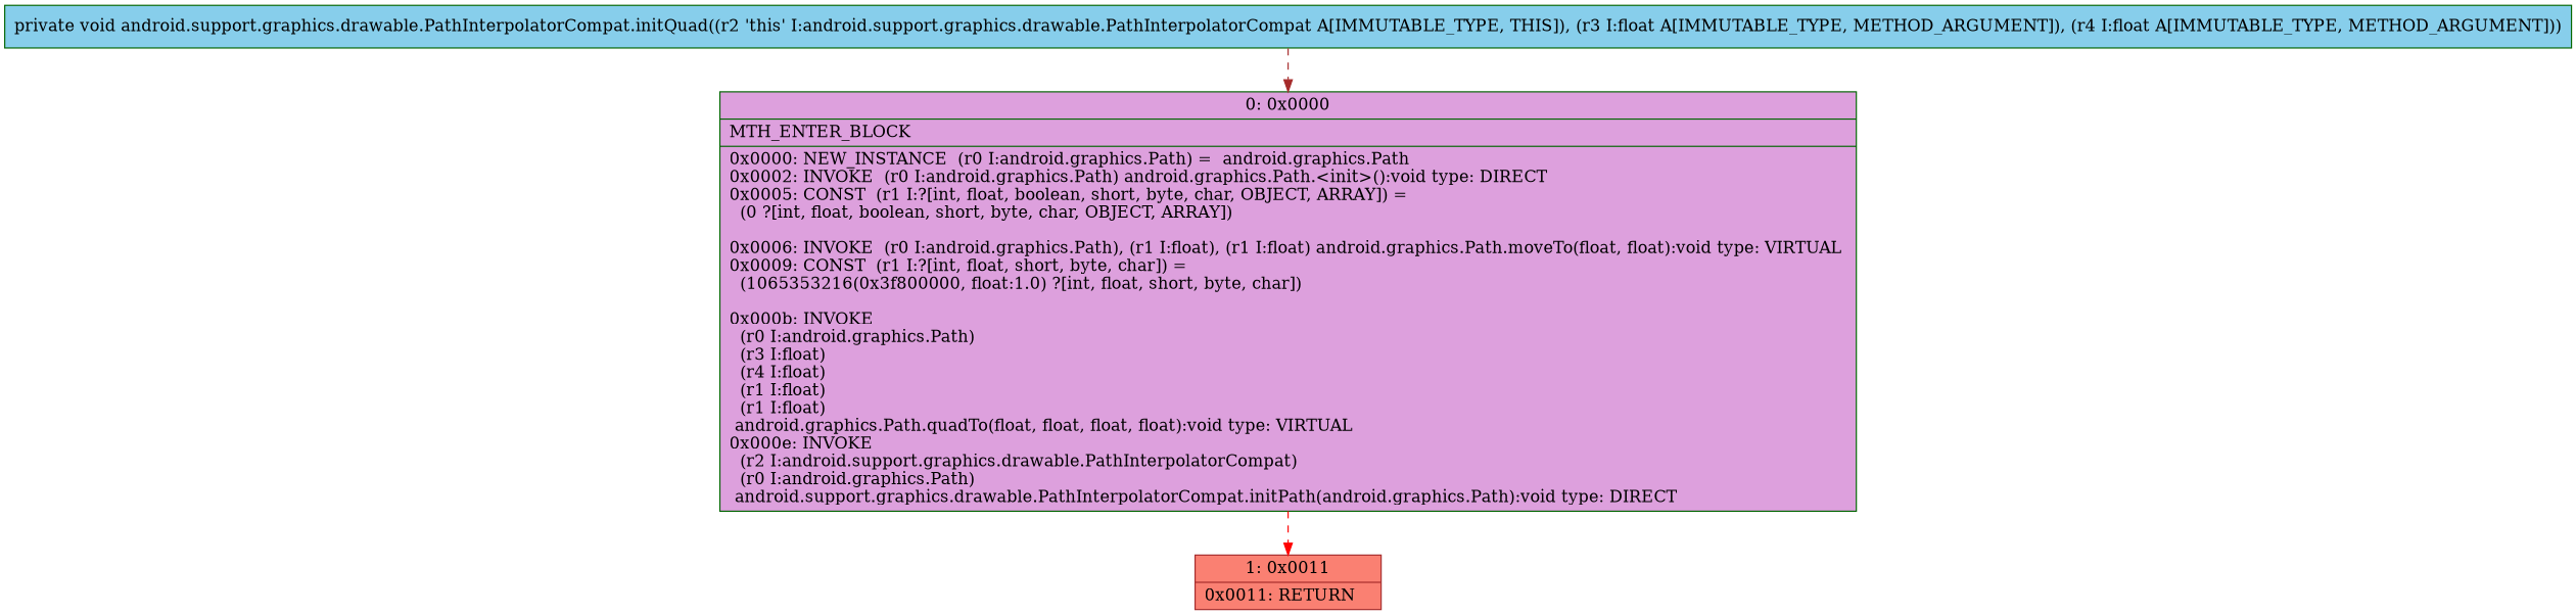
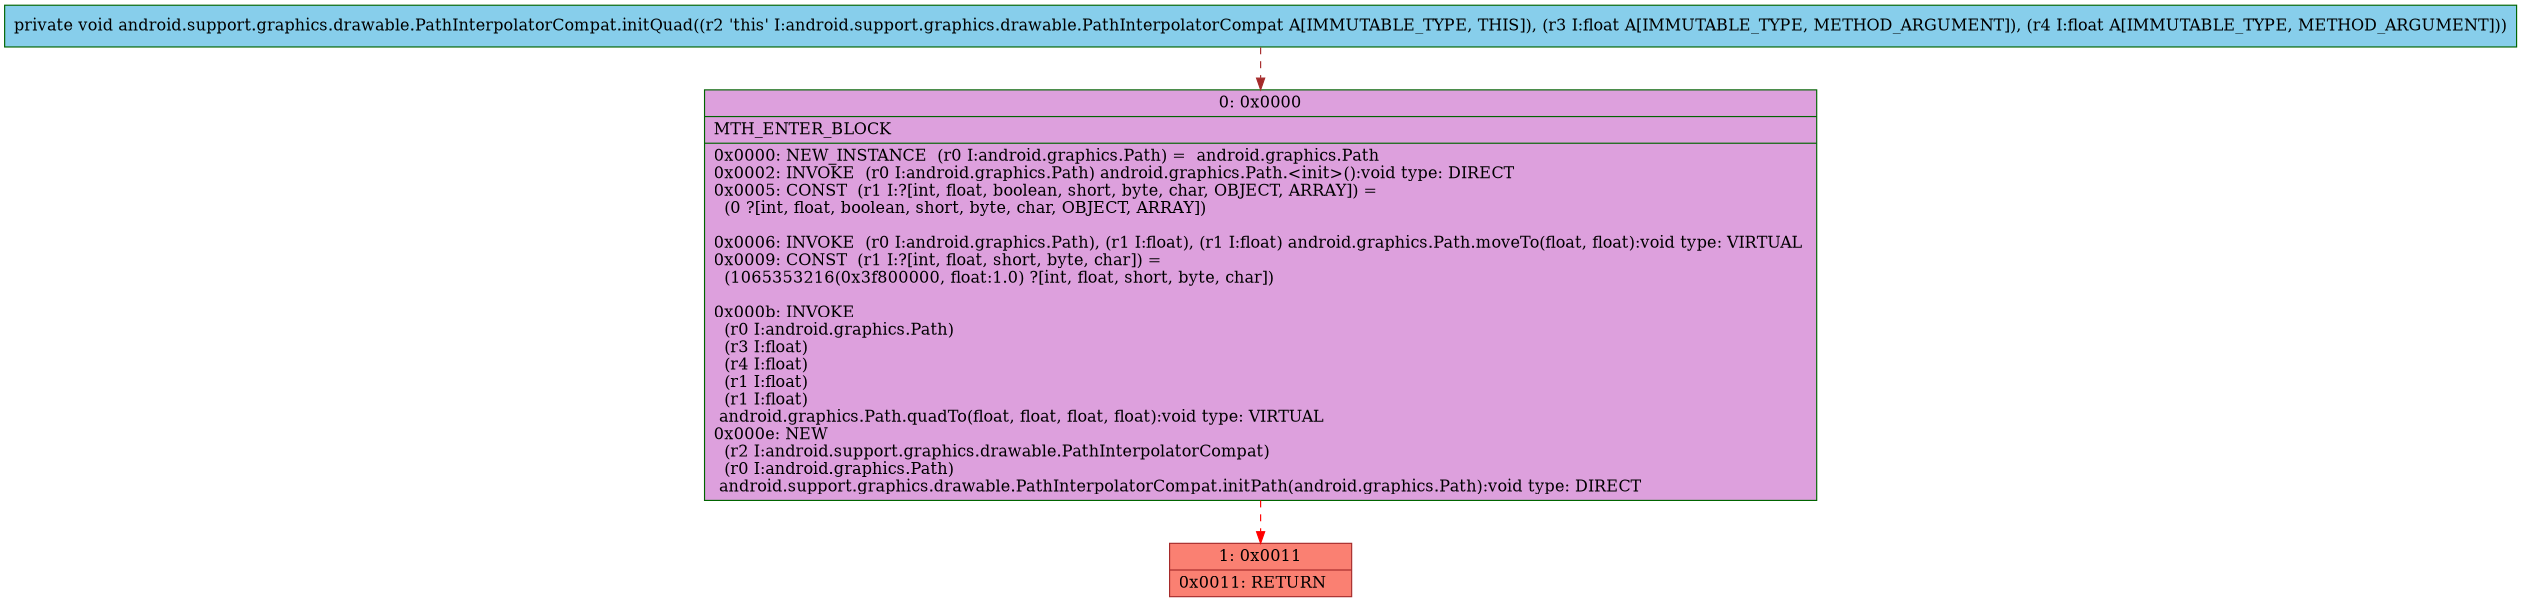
  digraph {
    node [shape=record style=filled color=darkgreen]
    edge [style=dashed]
-   n1 [label="{0\:\ 0x0000|MTH_ENTER_BLOCK\l|0x0000: NEW_INSTANCE  (r0 I:android.graphics.Path) =  android.graphics.Path \l0x0002: INVOKE  (r0 I:android.graphics.Path) android.graphics.Path.\<init\>():void type: DIRECT \l0x0005: CONST  (r1 I:?[int, float, boolean, short, byte, char, OBJECT, ARRAY]) = \l  (0 ?[int, float, boolean, short, byte, char, OBJECT, ARRAY])\l \l0x0006: INVOKE  (r0 I:android.graphics.Path), (r1 I:float), (r1 I:float) android.graphics.Path.moveTo(float, float):void type: VIRTUAL \l0x0009: CONST  (r1 I:?[int, float, short, byte, char]) = \l  (1065353216(0x3f800000, float:1.0) ?[int, float, short, byte, char])\l \l0x000b: INVOKE  \l  (r0 I:android.graphics.Path)\l  (r3 I:float)\l  (r4 I:float)\l  (r1 I:float)\l  (r1 I:float)\l android.graphics.Path.quadTo(float, float, float, float):void type: VIRTUAL \l0x000e: INVOKE  \l  (r2 I:android.support.graphics.drawable.PathInterpolatorCompat)\l  (r0 I:android.graphics.Path)\l android.support.graphics.drawable.PathInterpolatorCompat.initPath(android.graphics.Path):void type: DIRECT \l}" fillcolor=plum]
+   n1 [label="{0\:\ 0x0000|MTH_ENTER_BLOCK\l|0x0000: NEW_INSTANCE  (r0 I:android.graphics.Path) =  android.graphics.Path \l0x0002: INVOKE  (r0 I:android.graphics.Path) android.graphics.Path.\<init\>():void type: DIRECT \l0x0005: CONST  (r1 I:?[int, float, boolean, short, byte, char, OBJECT, ARRAY]) = \l  (0 ?[int, float, boolean, short, byte, char, OBJECT, ARRAY])\l \l0x0006: INVOKE  (r0 I:android.graphics.Path), (r1 I:float), (r1 I:float) android.graphics.Path.moveTo(float, float):void type: VIRTUAL \l0x0009: CONST  (r1 I:?[int, float, short, byte, char]) = \l  (1065353216(0x3f800000, float:1.0) ?[int, float, short, byte, char])\l \l0x000b: INVOKE  \l  (r0 I:android.graphics.Path)\l  (r3 I:float)\l  (r4 I:float)\l  (r1 I:float)\l  (r1 I:float)\l android.graphics.Path.quadTo(float, float, float, float):void type: VIRTUAL \l0x000e: NEW  \l  (r2 I:android.support.graphics.drawable.PathInterpolatorCompat)\l  (r0 I:android.graphics.Path)\l android.support.graphics.drawable.PathInterpolatorCompat.initPath(android.graphics.Path):void type: DIRECT \l}" fillcolor=plum]
    n2 [label="{1\:\ 0x0011|0x0011: RETURN   \l}" fillcolor=salmon color=brown]
    n3 [label="{private void android.support.graphics.drawable.PathInterpolatorCompat.initQuad((r2 'this' I:android.support.graphics.drawable.PathInterpolatorCompat A[IMMUTABLE_TYPE, THIS]), (r3 I:float A[IMMUTABLE_TYPE, METHOD_ARGUMENT]), (r4 I:float A[IMMUTABLE_TYPE, METHOD_ARGUMENT])) }" fillcolor=skyblue]
    n1 -> n2 [color=red]
    n3 -> n1 [color=brown]
  }
